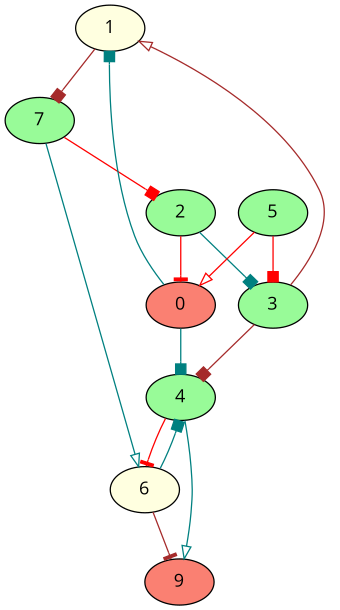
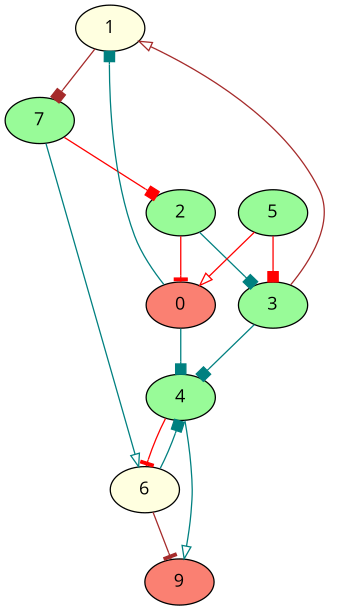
  digraph {
    fontname="Open Sans"
    node [fillcolor=palegreen fontname="Open Sans" style=filled]
    edge [arrowhead=box color=teal fontname="Open Sans"]
    1 [fillcolor=lightyellow]
    7
    2
    6 [fillcolor=lightyellow]
    3
    n6 [fillcolor=salmon label=0]
    4
    9 [fillcolor=salmon]
    5
    1 -> 7 [color=brown]
    7 -> 2 [color=red]
    7 -> 6 [arrowhead=onormal]
    2 -> 3
    2 -> n6 [arrowhead=tee color=red]
    6 -> 4
    6 -> 9 [arrowhead=tee color=brown]
    3 -> 1 [arrowhead=onormal color=brown]
-   3 -> 4 [color=brown]
+   3 -> 4
    n6 -> 1
    n6 -> 4
    4 -> 6 [arrowhead=tee color=red]
    4 -> 9 [arrowhead=onormal]
    5 -> 3 [color=red]
    5 -> n6 [arrowhead=onormal color=red]
  }
